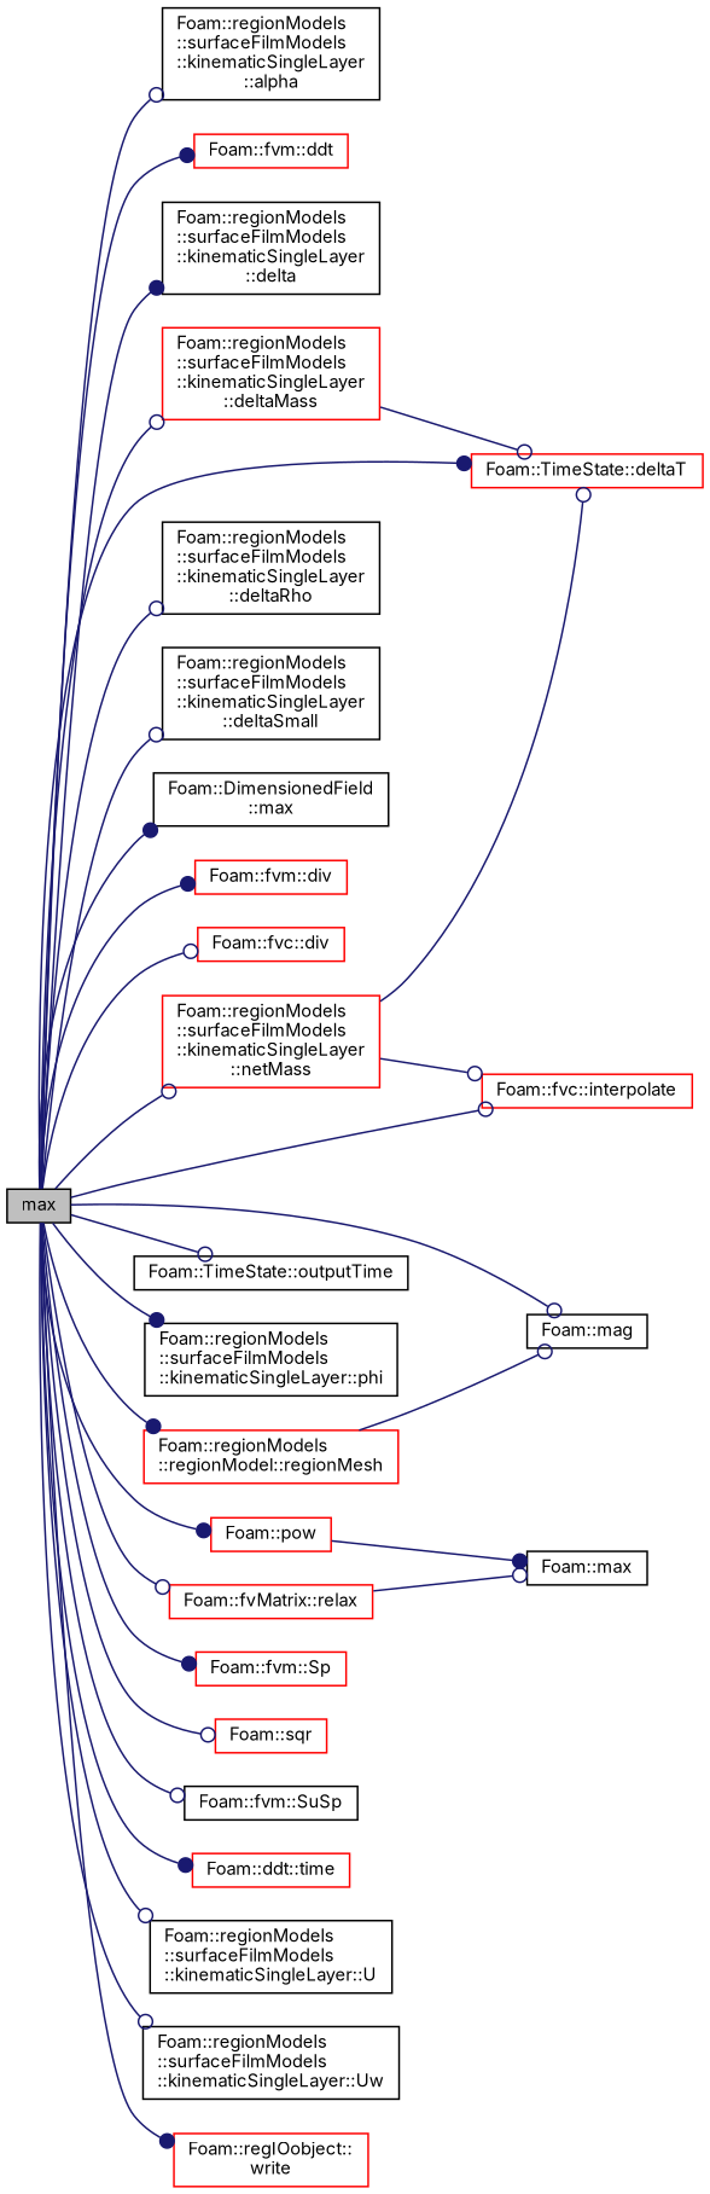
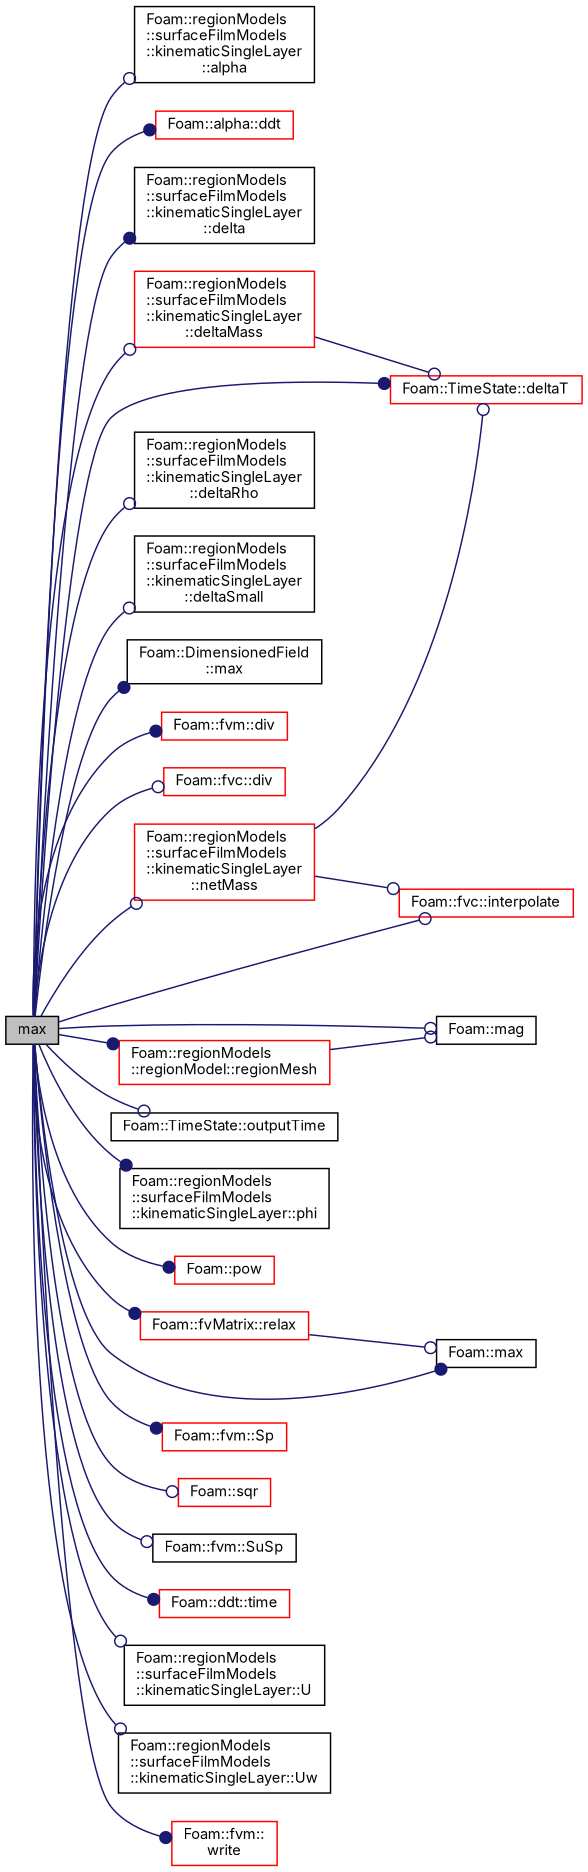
  digraph {
    fontname=Inter
    rankdir=LR
    node [color=red fontname=Inter fontsize=10 shape=record]
    edge [arrowhead=odot color=midnightblue fontname=Inter fontsize=10 labelfontname=Helvetica labelfontsize=10 style=solid]
    n1 [color=black fillcolor=grey75 fontcolor=black height=0.2 label=max style=filled width=0.4]
    n2 [color=black height=0.2 label="Foam::regionModels\l::surfaceFilmModels\l::kinematicSingleLayer\l::alpha" width=0.4]
-   n3 [height=0.2 label="Foam::fvm::ddt" width=0.4]
+   n3 [height=0.2 label="Foam::alpha::ddt" width=0.4]
    n4 [color=black height=0.2 label="Foam::regionModels\l::surfaceFilmModels\l::kinematicSingleLayer\l::delta" width=0.4]
    n5 [height=0.2 label="Foam::regionModels\l::surfaceFilmModels\l::kinematicSingleLayer\l::deltaMass" width=0.4]
    n6 [height=0.2 label="Foam::TimeState::deltaT" width=0.4]
    n7 [color=black height=0.2 label="Foam::regionModels\l::surfaceFilmModels\l::kinematicSingleLayer\l::deltaRho" width=0.4]
    n8 [color=black height=0.2 label="Foam::regionModels\l::surfaceFilmModels\l::kinematicSingleLayer\l::deltaSmall" width=0.4]
    n9 [color=black height=0.2 label="Foam::DimensionedField\l::max" width=0.4]
    n10 [height=0.2 label="Foam::fvm::div" width=0.4]
    n11 [height=0.2 label="Foam::fvc::div" width=0.4]
    n12 [height=0.2 label="Foam::fvc::interpolate" width=0.4]
    n13 [color=black height=0.2 label="Foam::mag" width=0.4]
    n14 [color=black height=0.2 label="Foam::max" width=0.4]
    n15 [height=0.2 label="Foam::regionModels\l::surfaceFilmModels\l::kinematicSingleLayer\l::netMass" width=0.4]
    n16 [color=black height=0.2 label="Foam::TimeState::outputTime" width=0.4]
    n17 [color=black height=0.2 label="Foam::regionModels\l::surfaceFilmModels\l::kinematicSingleLayer::phi" width=0.4]
    n18 [height=0.2 label="Foam::pow" width=0.4]
    n19 [height=0.2 label="Foam::regionModels\l::regionModel::regionMesh" width=0.4]
    n20 [height=0.2 label="Foam::fvMatrix::relax" width=0.4]
    n21 [height=0.2 label="Foam::fvm::Sp" width=0.4]
    n22 [height=0.2 label="Foam::sqr" width=0.4]
    n23 [color=black height=0.2 label="Foam::fvm::SuSp" width=0.4]
    n24 [height=0.2 label="Foam::ddt::time" width=0.4]
    n25 [color=black height=0.2 label="Foam::regionModels\l::surfaceFilmModels\l::kinematicSingleLayer::U" width=0.4]
    n26 [color=black height=0.2 label="Foam::regionModels\l::surfaceFilmModels\l::kinematicSingleLayer::Uw" width=0.4]
-   n27 [height=0.2 label="Foam::regIOobject::\lwrite" width=0.4]
+   n27 [height=0.2 label="Foam::fvm::\lwrite" width=0.4]
    n1 -> n2
    n1 -> n3 [arrowhead=dot]
    n1 -> n4 [arrowhead=dot]
    n1 -> n5
    n1 -> n6 [arrowhead=dot]
    n1 -> n7
    n1 -> n8
    n1 -> n9 [arrowhead=dot]
    n1 -> n10 [arrowhead=dot]
    n1 -> n11
    n1 -> n12
    n1 -> n13
-   n18 -> n14 [arrowhead=dot]
+   n1 -> n14 [arrowhead=dot]
    n1 -> n15
    n1 -> n16
    n1 -> n17 [arrowhead=dot]
    n1 -> n18 [arrowhead=dot]
    n1 -> n19 [arrowhead=dot]
-   n1 -> n20
+   n1 -> n20 [arrowhead=dot]
    n1 -> n21 [arrowhead=dot]
    n1 -> n22
    n1 -> n23
    n1 -> n24 [arrowhead=dot]
    n1 -> n25
    n1 -> n26
    n1 -> n27 [arrowhead=dot]
    n5 -> n6
    n15 -> n6
    n15 -> n12
    n19 -> n13
    n20 -> n14
  }
